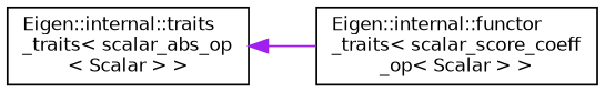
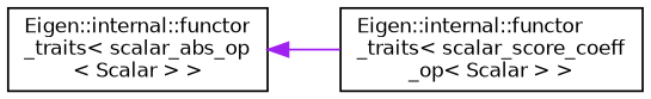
  digraph {
    rankdir=LR
    node [color=black fillcolor=white fontname=Helvetica fontsize=10 shape=box style=filled]
-   n1 [height=0.2 label="Eigen::internal::traits\l_traits\< scalar_abs_op\l\< Scalar \> \>" width=0.4]
+   n1 [height=0.2 label="Eigen::internal::functor\l_traits\< scalar_abs_op\l\< Scalar \> \>" width=0.4]
    n2 [height=0.2 label="Eigen::internal::functor\l_traits\< scalar_score_coeff\l_op\< Scalar \> \>" width=0.4]
    n1 -> n2 [color=purple dir=back fontname=Helvetica fontsize=10 labelfontname=Helvetica labelfontsize=10 style=solid]
  }
